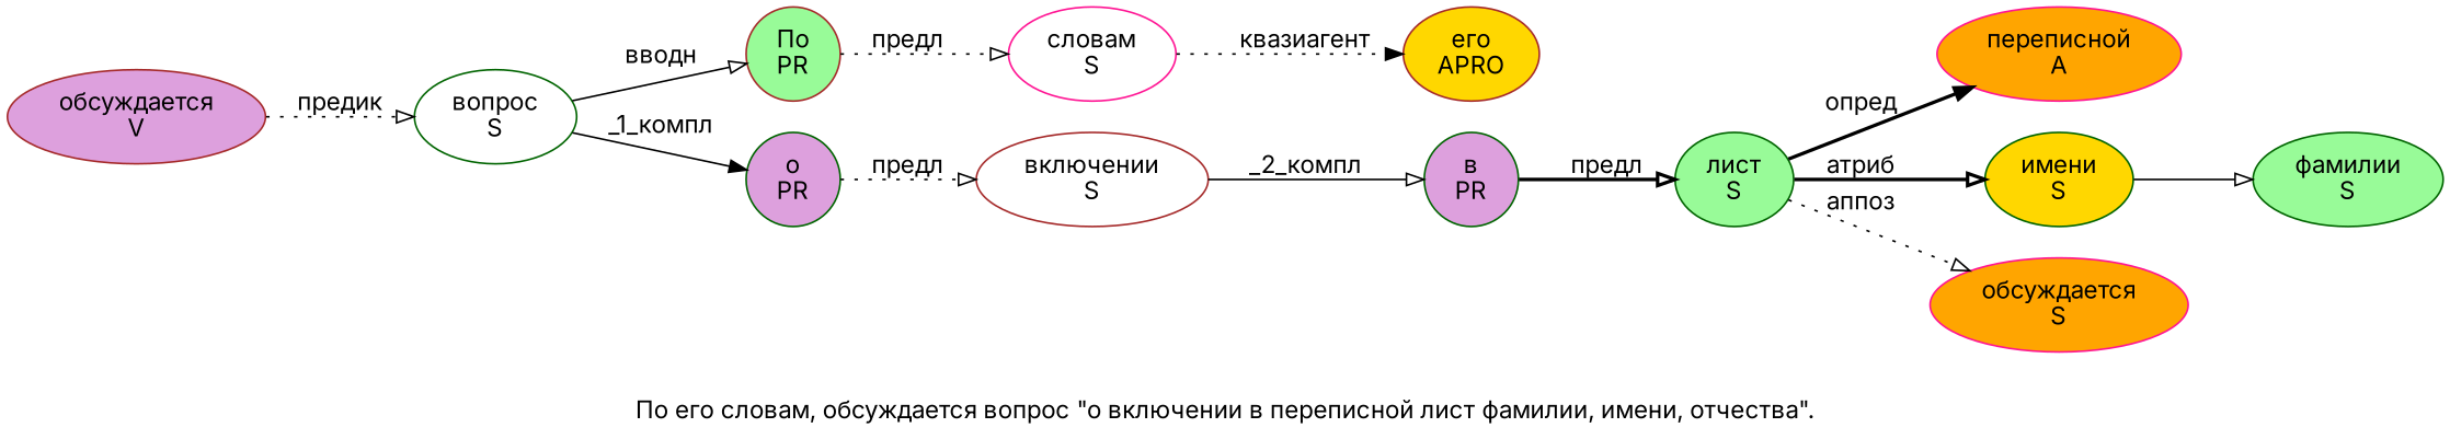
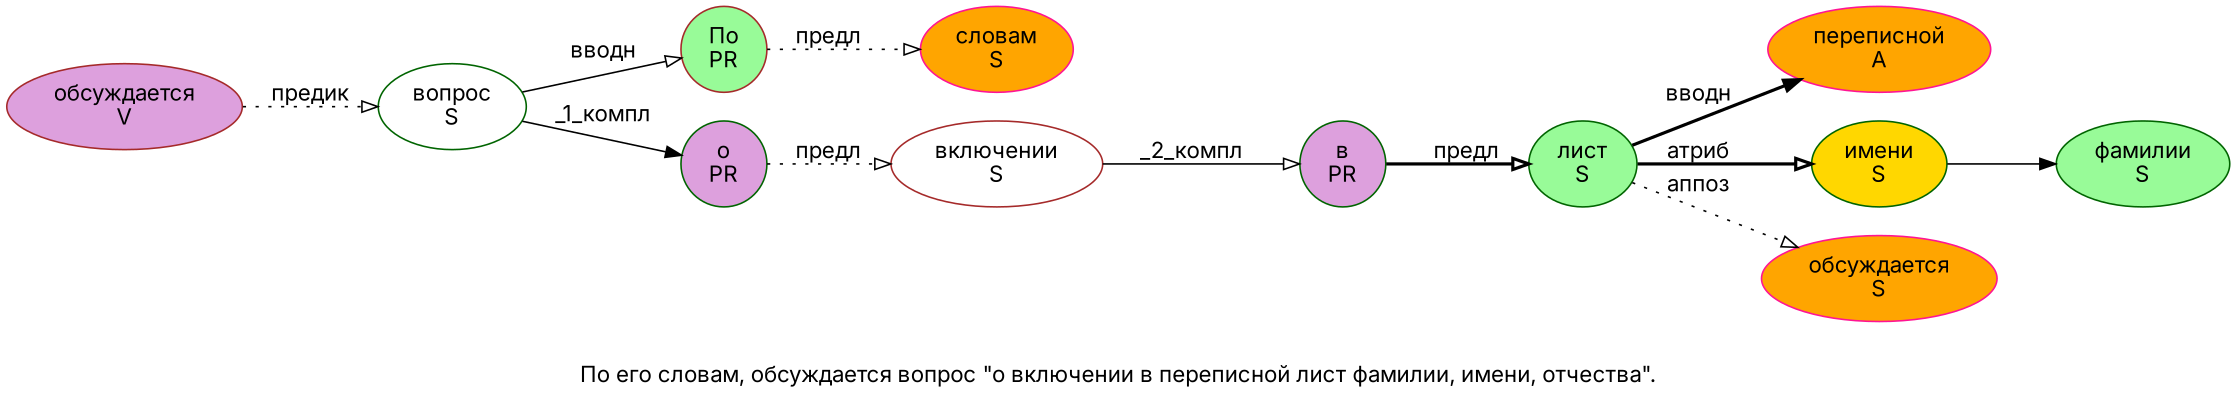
  digraph {
    fontname=Inter
    label="По его словам, обсуждается вопрос \"о включении в переписной лист фамилии, имени, отчества\"."
    rankdir=LR
    node [color=darkgreen fillcolor=palegreen fontname=Inter penwidth=1 shape=ellipse style=filled]
    edge [arrowhead=onormal fontname=Inter style=dotted]
    n1 [color=brown label="По\nPR"]
-   n2 [color=deeppink fillcolor=white label="словам\nS"]
-   n3 [color=brown fillcolor=gold label="его\nAPRO"]
+   n2 [color=deeppink fillcolor=orange label="словам\nS"]
    n4 [color=brown fillcolor=plum label="обсуждается\nV"]
    n5 [fillcolor=white label="вопрос\nS"]
    n6 [fillcolor=plum label="о\nPR"]
    n7 [color=brown fillcolor=white label="включении\nS"]
    n8 [fillcolor=plum label="в\nPR"]
    n9 [label="лист\nS"]
    n10 [color=deeppink fillcolor=orange label="переписной\nA"]
    n11 [fillcolor=gold label="имени\nS"]
    n12 [color=deeppink fillcolor=orange label="обсуждается\nS"]
    n13 [label="фамилии\nS"]
    n1 -> n2 [label="предл"]
-   n2 -> n3 [arrowhead=normal label="квазиагент"]
    n4 -> n5 [label="предик"]
    n5 -> n1 [label="вводн" style=solid]
    n5 -> n6 [arrowhead=normal label="_1_компл" style=solid]
    n6 -> n7 [label="предл"]
    n7 -> n8 [label="_2_компл" style=solid]
    n8 -> n9 [label="предл" style=bold]
-   n9 -> n10 [arrowhead=normal label="опред" style=bold]
+   n9 -> n10 [arrowhead=normal label="вводн" style=bold]
    n9 -> n11 [label="атриб" style=bold]
    n9 -> n12 [label="аппоз"]
-   n11 -> n13 [style=solid]
+   n11 -> n13 [arrowhead=normal style=solid]
  }
